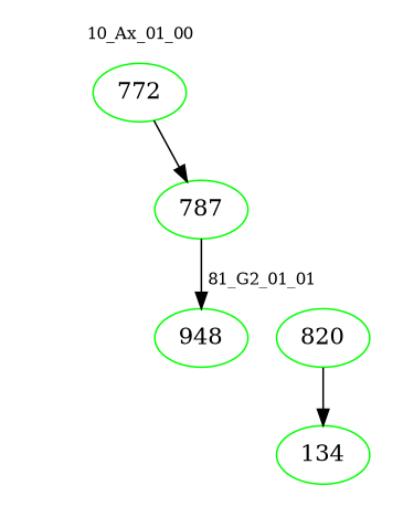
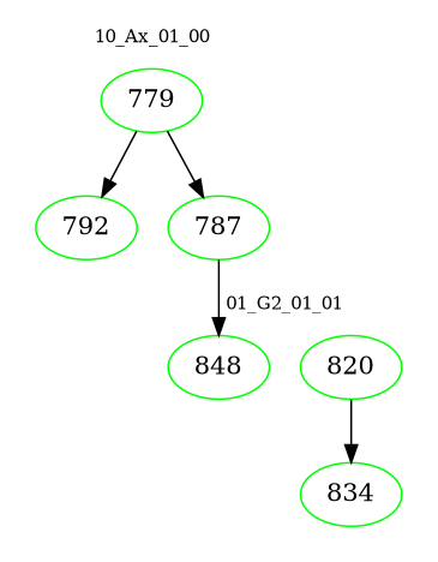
  digraph {
    node [color=green]
    edge [color=black]
-   n1 [label=772]
+   n1 [label=779]
+   n2 [label=792]
    n3 [label=787]
    n4 [label=820]
-   n5 [label=948]
-   n6 [label=134]
+   n5 [label=848]
+   n6 [label=834]
    subgraph cluster_1 {
      color=white
      fontsize=10
      label="10_Ax_01_00"
      n1
+     n2
      n3
    }
    subgraph cluster_2 {
      color=white
      fontsize=10
-     label="81_G2_01_01"
+     label="01_G2_01_01"
      n4
      n5
      n6
    }
+   n1 -> n2
    n1 -> n3
    n3 -> n5
    n4 -> n6
  }
